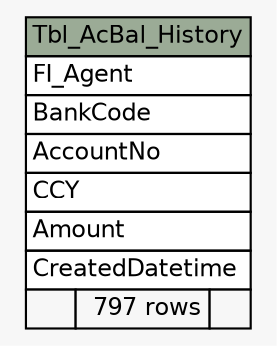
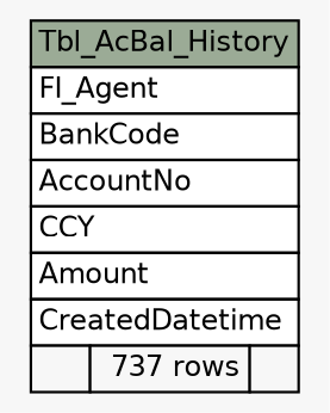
  digraph {
    bgcolor="#f7f7f7"
    fontname=Helvetica
    fontsize=11
    nodesep=0.18
    rankdir=RL
    ranksep=0.46
-   n1 [fontname=Helvetica fontsize=11 label=<     <TABLE BORDER="0" CELLBORDER="1" CELLSPACING="0" BGCOLOR="#ffffff">       <TR><TD COLSPAN="3" BGCOLOR="#9bab96" ALIGN="CENTER">Tbl_AcBal_History</TD></TR>       <TR><TD PORT="FI_Agent" COLSPAN="3" ALIGN="LEFT">FI_Agent</TD></TR>       <TR><TD PORT="BankCode" COLSPAN="3" ALIGN="LEFT">BankCode</TD></TR>       <TR><TD PORT="AccountNo" COLSPAN="3" ALIGN="LEFT">AccountNo</TD></TR>       <TR><TD PORT="CCY" COLSPAN="3" ALIGN="LEFT">CCY</TD></TR>       <TR><TD PORT="Amount" COLSPAN="3" ALIGN="LEFT">Amount</TD></TR>       <TR><TD PORT="CreatedDatetime" COLSPAN="3" ALIGN="LEFT">CreatedDatetime</TD></TR>       <TR><TD ALIGN="LEFT" BGCOLOR="#f7f7f7">  </TD><TD ALIGN="RIGHT" BGCOLOR="#f7f7f7">797 rows</TD><TD ALIGN="RIGHT" BGCOLOR="#f7f7f7">  </TD></TR>     </TABLE>> shape=plaintext]
+   n1 [fontname=Helvetica fontsize=11 label=<     <TABLE BORDER="0" CELLBORDER="1" CELLSPACING="0" BGCOLOR="#ffffff">       <TR><TD COLSPAN="3" BGCOLOR="#9bab96" ALIGN="CENTER">Tbl_AcBal_History</TD></TR>       <TR><TD PORT="FI_Agent" COLSPAN="3" ALIGN="LEFT">FI_Agent</TD></TR>       <TR><TD PORT="BankCode" COLSPAN="3" ALIGN="LEFT">BankCode</TD></TR>       <TR><TD PORT="AccountNo" COLSPAN="3" ALIGN="LEFT">AccountNo</TD></TR>       <TR><TD PORT="CCY" COLSPAN="3" ALIGN="LEFT">CCY</TD></TR>       <TR><TD PORT="Amount" COLSPAN="3" ALIGN="LEFT">Amount</TD></TR>       <TR><TD PORT="CreatedDatetime" COLSPAN="3" ALIGN="LEFT">CreatedDatetime</TD></TR>       <TR><TD ALIGN="LEFT" BGCOLOR="#f7f7f7">  </TD><TD ALIGN="RIGHT" BGCOLOR="#f7f7f7">737 rows</TD><TD ALIGN="RIGHT" BGCOLOR="#f7f7f7">  </TD></TR>     </TABLE>> shape=plaintext]
  }
